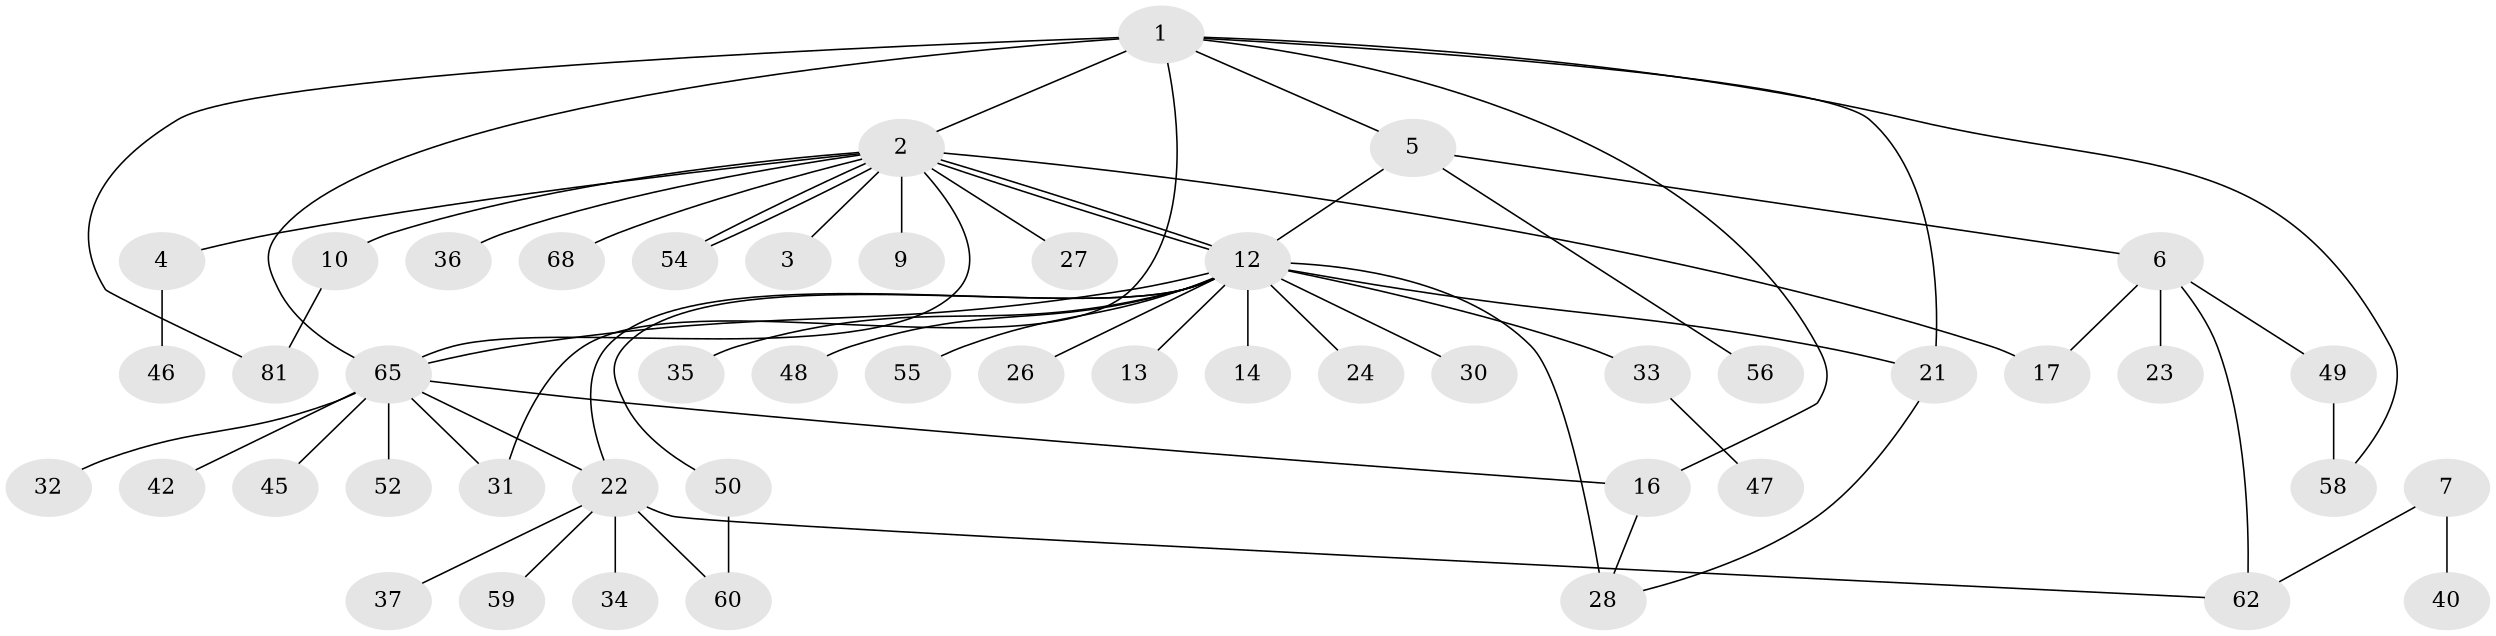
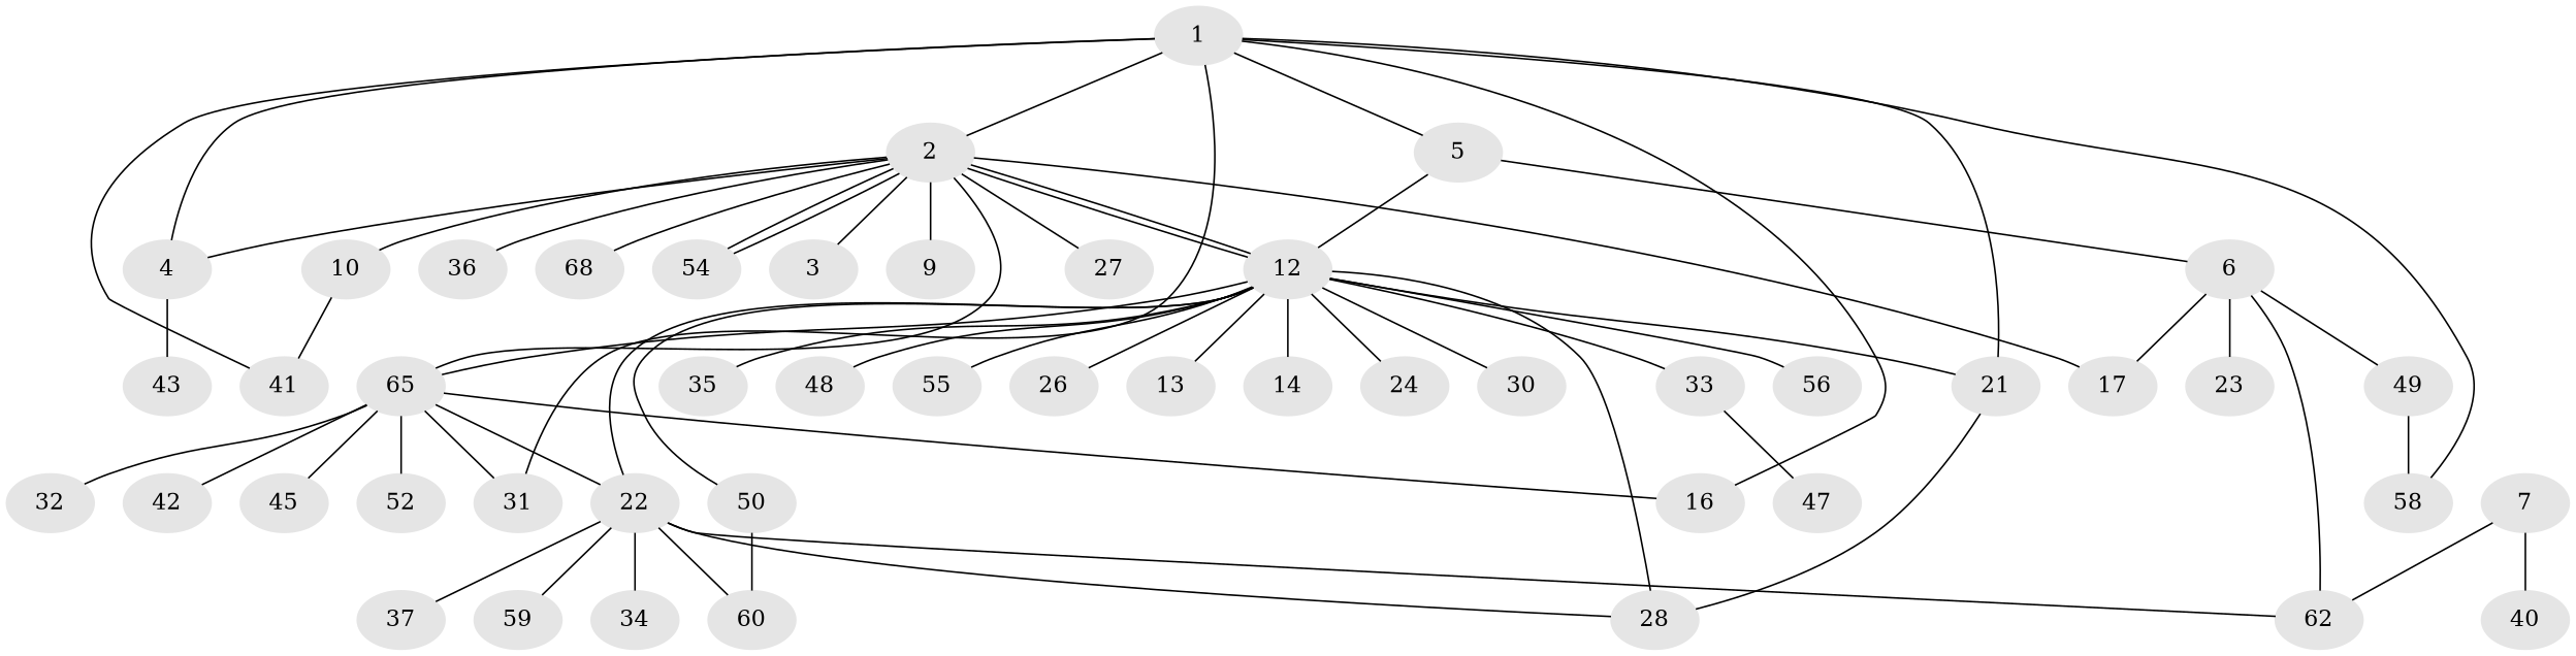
  graph {
    node [color=gray90 style=filled]
    1 [super="+11"]
    2 [super="+8"]
    5
    n4 [label=65 super="+29"]
    16
    21
    31
-   41 [label=81]
+   41
    58
    3
    4 [super="+49"]
    9
    10
    12 [super="+25"]
    17 [super="+53"]
    27
    36
    n18 [label=68]
    54
    6 [super="+18"]
    22 [super="+59"]
    32
    42
    45
    52
    28 [super="+39"]
-   43 [label=46]
+   43
    7 [super="+19"]
    62 [super="+64"]
    40
    26 [super="+57"]
    13
    14
    24
    30
    33
    35
    48
    50
    55
    56
    23
    n43 [label=49]
    34 [super="+44"]
    37
    n46 [label=59]
    60 [super="+61"]
    47
    1 -- 2
    1 -- 5
-   1 -- n4
+   1 -- 4
    1 -- 16
    1 -- 21
    1 -- 31
    1 -- 41
    1 -- 58
    2 -- n4
    2 -- 3
    2 -- 4
    2 -- 9
    2 -- 10
    2 -- 12
    2 -- 12
    2 -- 17 [weight=2]
    2 -- 27
    2 -- 36
    2 -- n18
    2 -- 54
    2 -- 54
    5 -- 12
    5 -- 6
    n4 -- 16
    n4 -- 31
    n4 -- 22
    n4 -- 32
    n4 -- 42
    n4 -- 45
    n4 -- 52
-   16 -- 28
+   22 -- 28
    21 -- 28
    4 -- 43
    10 -- 41
    12 -- n4
    12 -- 21
    12 -- 22
    12 -- 28
    12 -- 26 [weight=2]
    12 -- 13
    12 -- 14
    12 -- 24
    12 -- 30
    12 -- 33
    12 -- 35
    12 -- 48
    12 -- 50
    12 -- 55
-   5 -- 56
+   12 -- 56
    6 -- 17
    6 -- 62
    6 -- 23
    6 -- n43
    22 -- 62
    22 -- 34
    22 -- 37
    22 -- n46
    22 -- 60
    7 -- 62
    7 -- 40
    33 -- 47
    50 -- 60
    n43 -- 58
  }
